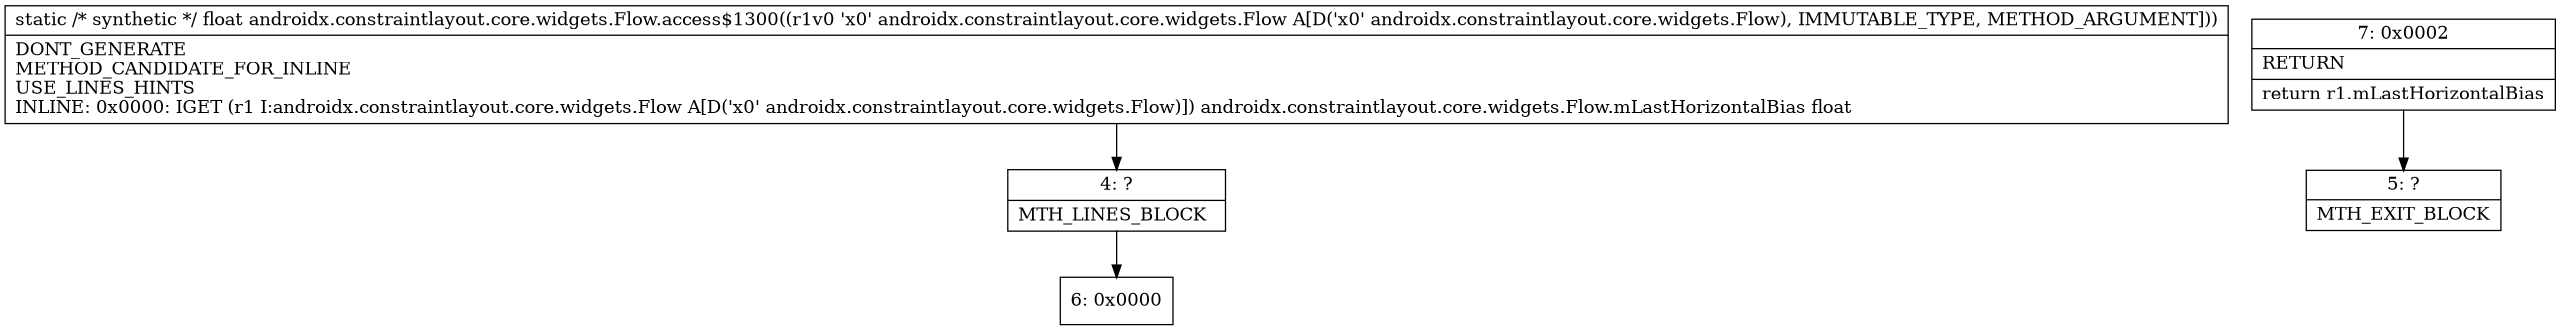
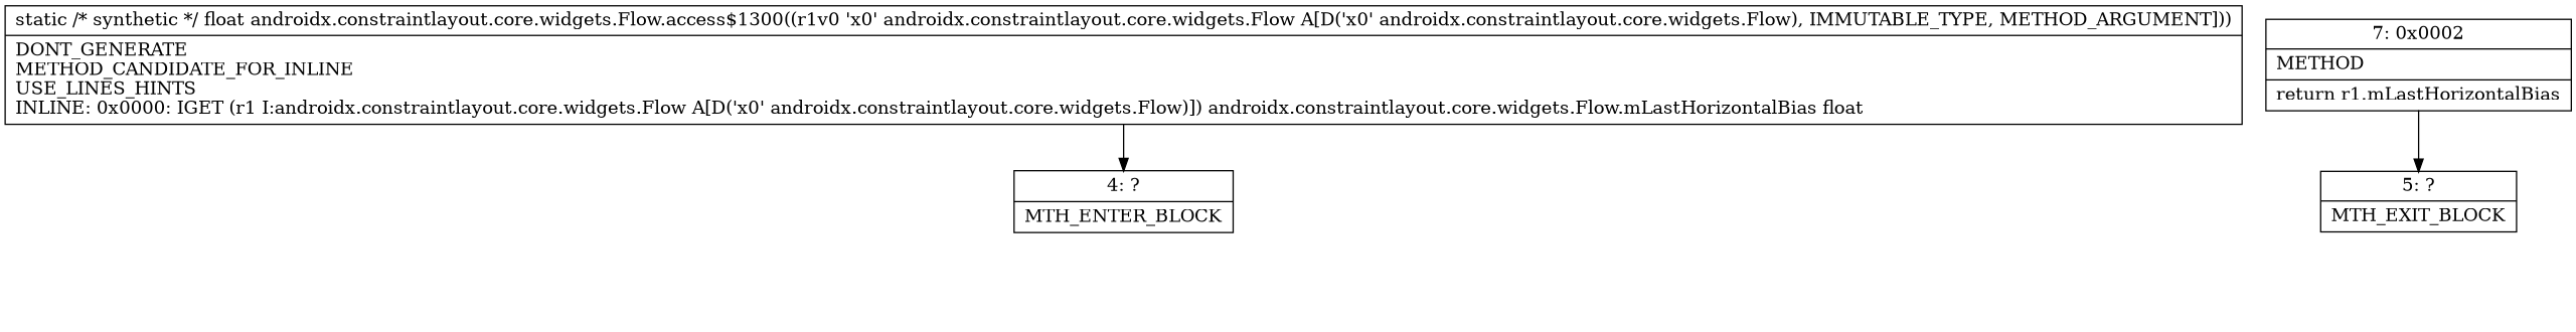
  digraph {
    node [shape=record]
-   n1 [label="{4\:\ ?|MTH_LINES_BLOCK\l}"]
-   n2 [label="{6\:\ 0x0000}"]
-   n3 [label="{7\:\ 0x0002|RETURN\l|return r1.mLastHorizontalBias\l}"]
+   n1 [label="{4\:\ ?|MTH_ENTER_BLOCK\l}"]
+   n3 [label="{7\:\ 0x0002|METHOD\l|return r1.mLastHorizontalBias\l}"]
    n4 [label="{5\:\ ?|MTH_EXIT_BLOCK\l}"]
    n5 [label="{static \/* synthetic *\/ float androidx.constraintlayout.core.widgets.Flow.access$1300((r1v0 'x0' androidx.constraintlayout.core.widgets.Flow A[D('x0' androidx.constraintlayout.core.widgets.Flow), IMMUTABLE_TYPE, METHOD_ARGUMENT]))  | DONT_GENERATE\lMETHOD_CANDIDATE_FOR_INLINE\lUSE_LINES_HINTS\lINLINE: 0x0000: IGET  (r1 I:androidx.constraintlayout.core.widgets.Flow A[D('x0' androidx.constraintlayout.core.widgets.Flow)]) androidx.constraintlayout.core.widgets.Flow.mLastHorizontalBias float\l}"]
-   n1 -> n2
    n3 -> n4
    n5 -> n1
  }
